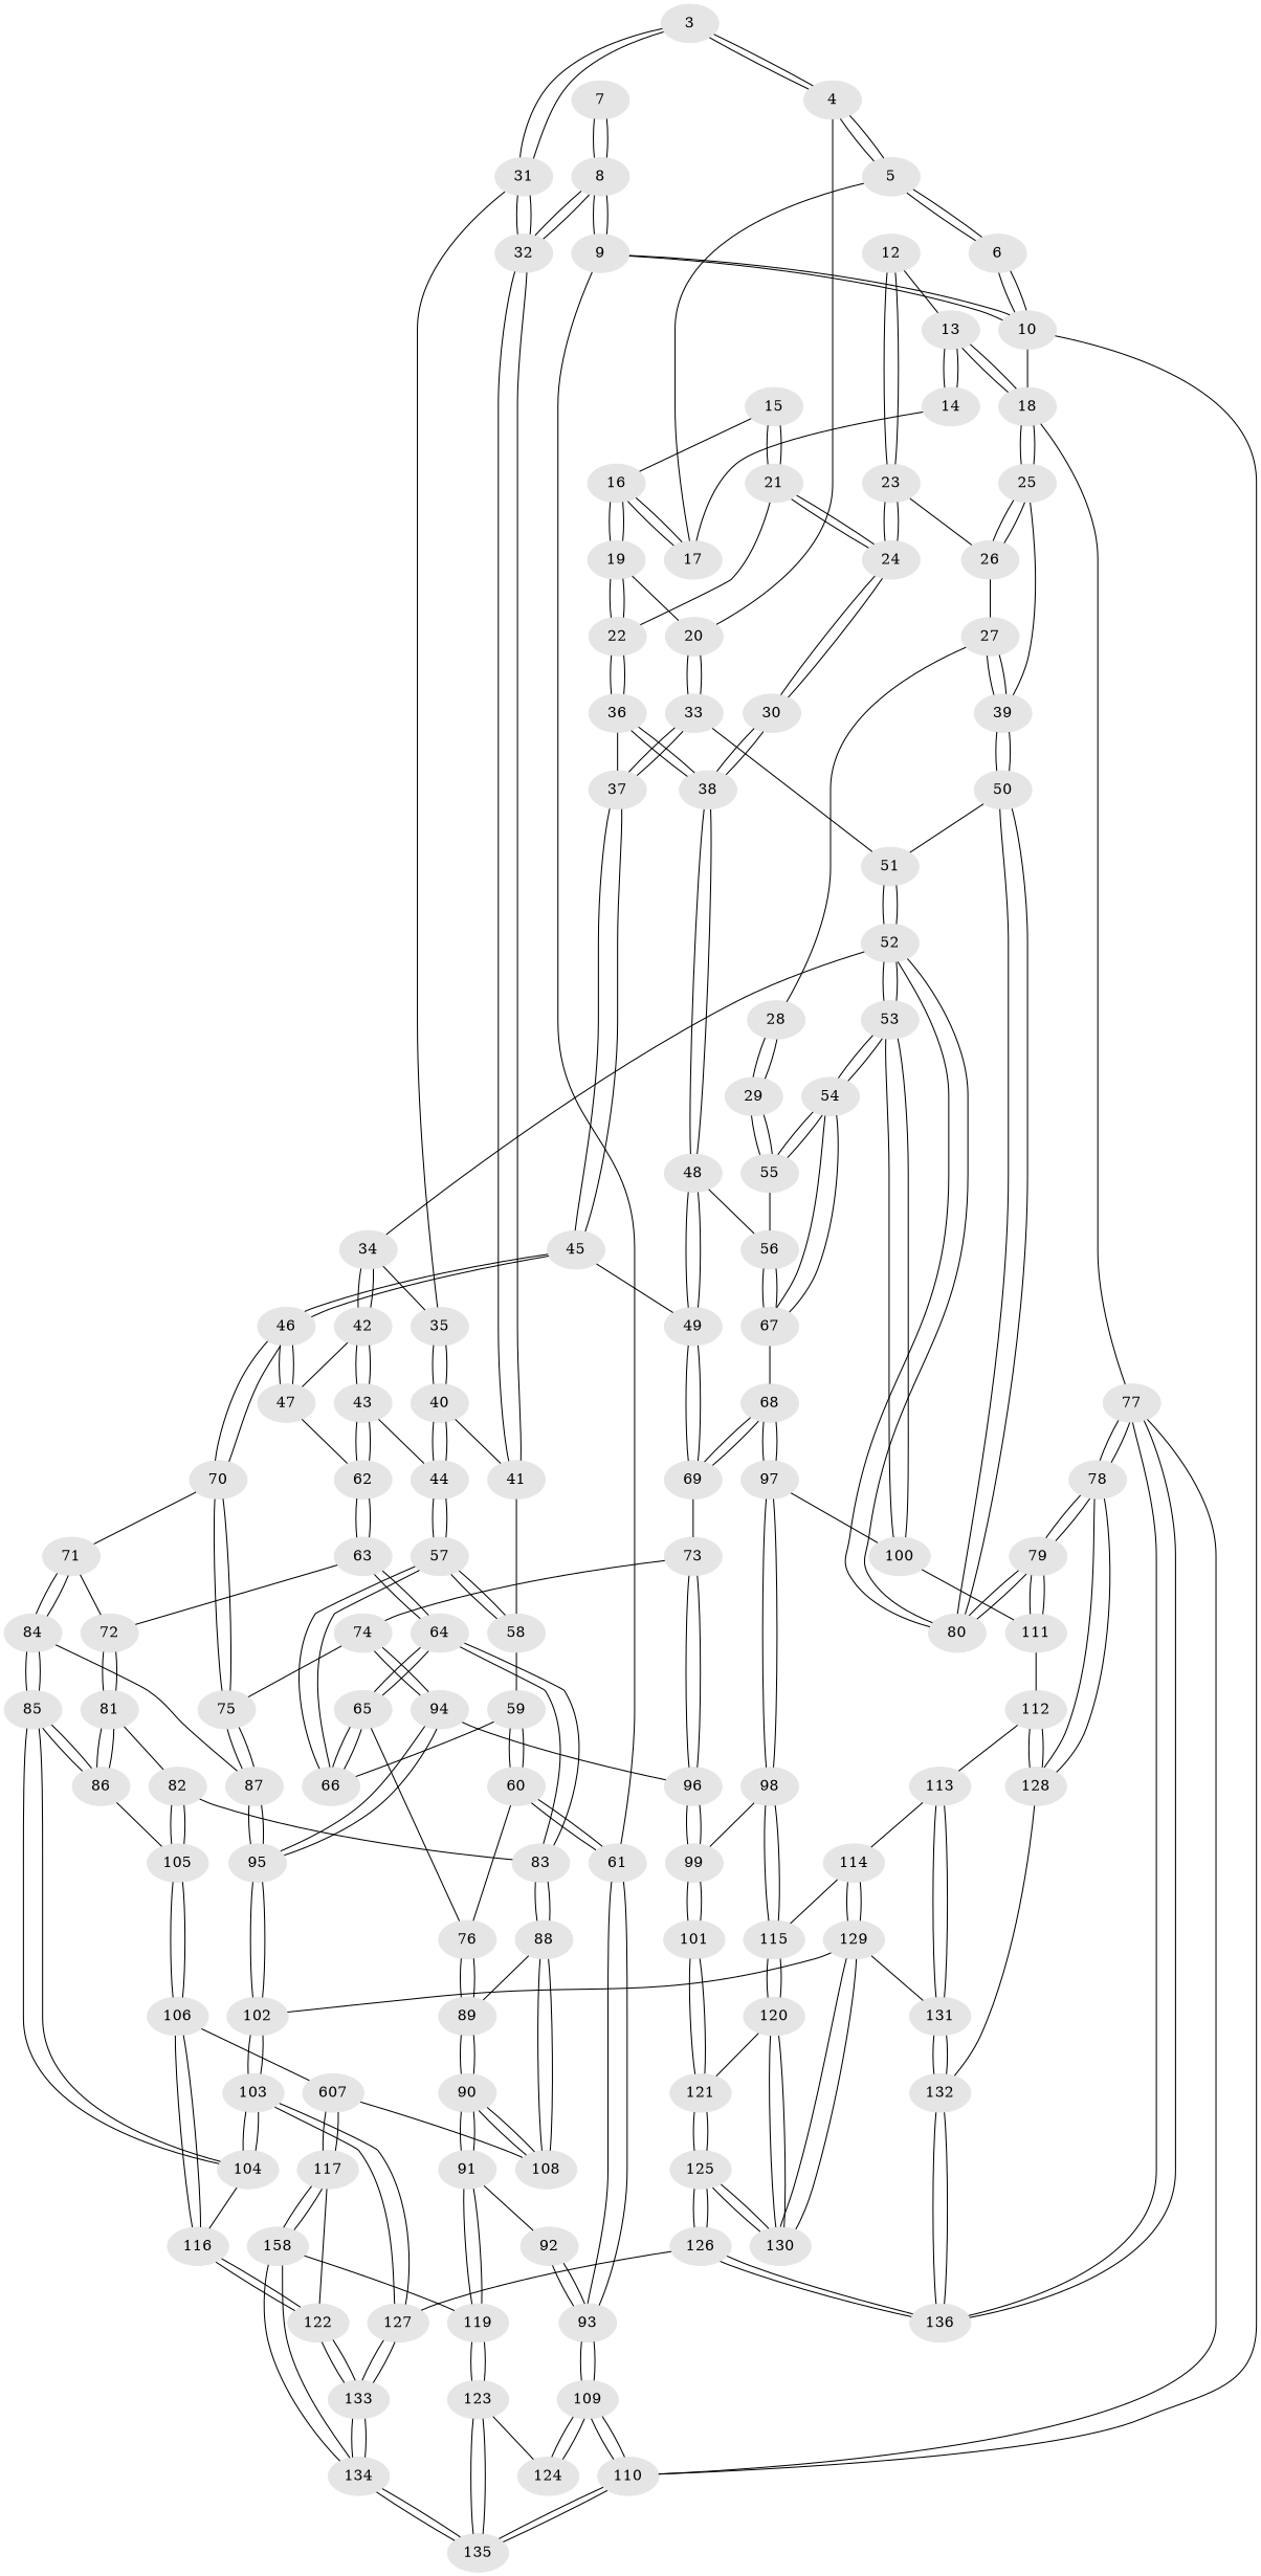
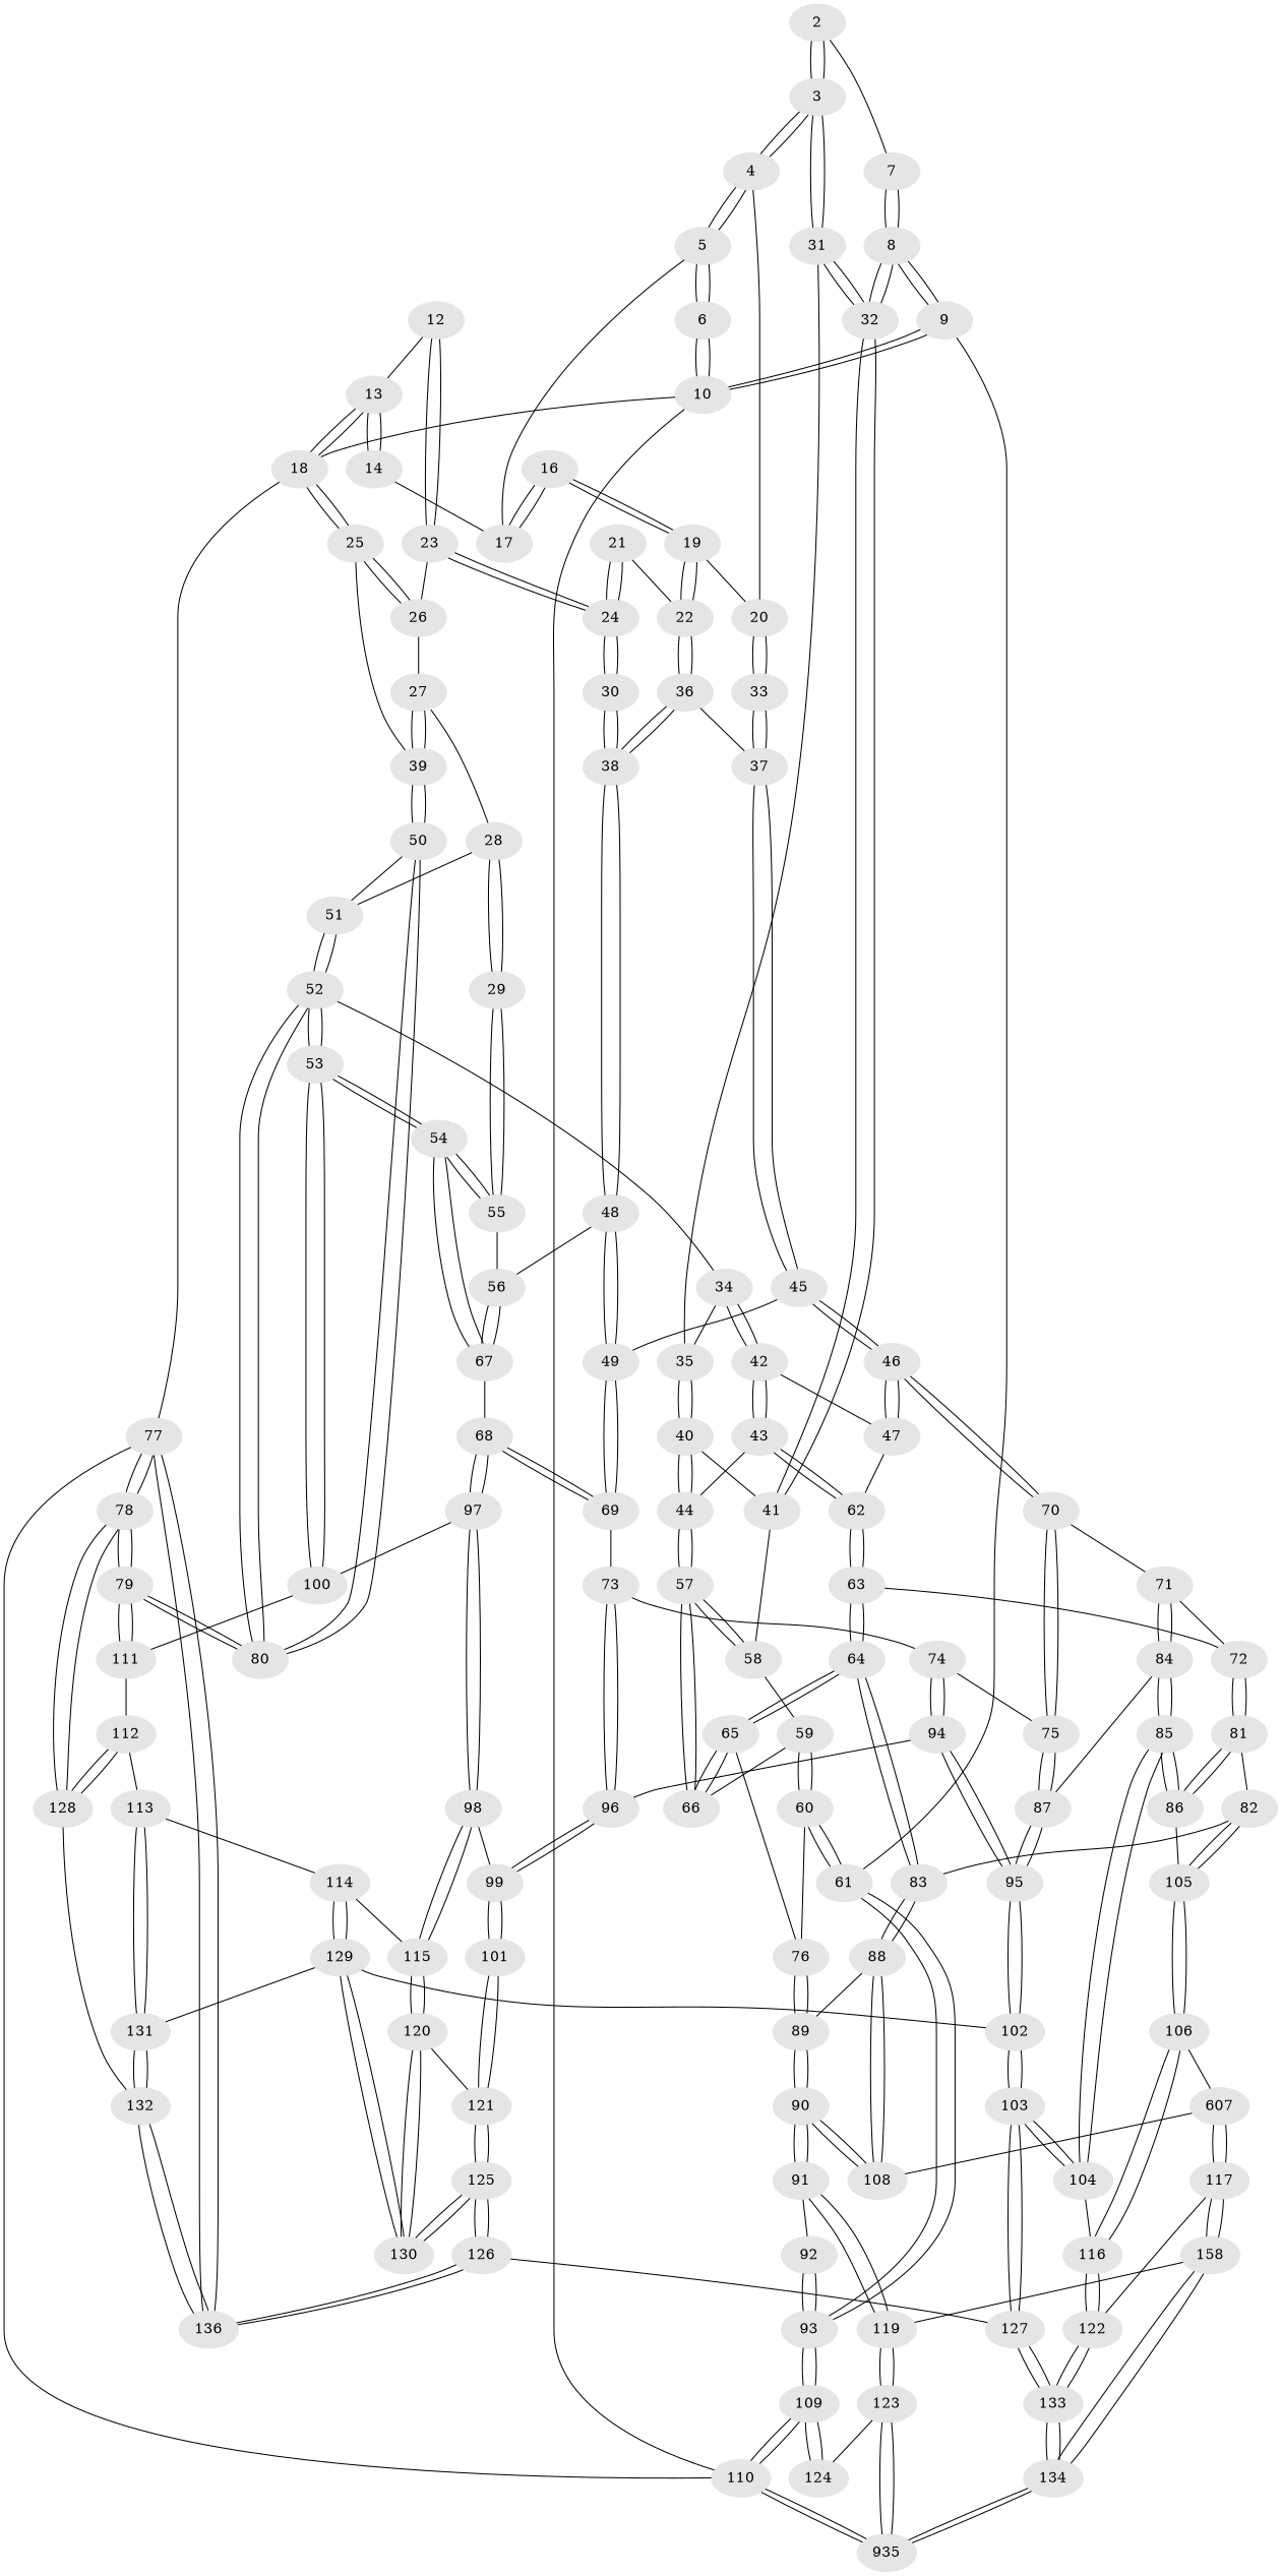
  graph {
    node [color=gray90 style=filled]
+   2
    7
    3
    8
    4
    31
    5
    20
    32
    35
    6
    17
    33
    10
    18
    110
    9
    61
    41
    93
    25
    77
-   135
+   135 [label=935]
    12
    13
    23
-   15
    16
    21
    14
    24
    26
    19
    22
    39
    78
    136
    36
    37
    30
    38
    27
    50
    28
    29
    51
    55
    52
    56
    48
    40
    58
    34
    42
    45
    43
    47
    44
    46
    49
    80
    57
    59
    62
    63
    66
    70
    69
    71
    75
    67
    73
    53
    54
    100
    111
    68
    60
    76
    89
    109
    64
    72
    65
    83
    81
    88
    97
    98
    74
    96
    84
    87
    85
    82
    86
    94
    99
    95
    90
    79
    128
    132
    112
    105
    106
    108
    104
    116
    102
    91
    92
    119
    123
    124
    103
    101
    115
    120
    121
    125
    127
    133
    122
    n125 [label=607]
    117
    n127 [label=158]
    113
    114
    131
    129
    130
    134
    126
+   2 -- 7
+   2 -- 3
+   2 -- 3
    7 -- 8
    7 -- 8
    3 -- 4
    3 -- 4
    3 -- 31
    3 -- 31
    8 -- 32
    8 -- 32
    8 -- 9
    8 -- 9
    4 -- 5
    4 -- 5
    4 -- 20
    31 -- 32
    31 -- 32
    31 -- 35
    5 -- 6
    5 -- 6
    5 -- 17
    20 -- 33
    20 -- 33
    32 -- 41
    32 -- 41
    35 -- 40
    35 -- 40
    6 -- 10
    6 -- 10
    33 -- 37
    33 -- 37
    10 -- 18
    10 -- 110
    18 -- 25
    18 -- 25
    18 -- 77
    110 -- 135
    110 -- 135
    9 -- 10
    9 -- 10
    9 -- 61
    61 -- 93
    61 -- 93
    41 -- 58
    93 -- 109
    93 -- 109
    25 -- 26
    25 -- 26
    25 -- 39
    77 -- 110
    77 -- 78
    77 -- 78
    77 -- 136
    77 -- 136
    12 -- 13
    12 -- 23
    12 -- 23
    13 -- 18
    13 -- 18
    13 -- 14
    13 -- 14
    23 -- 24
    23 -- 24
    23 -- 26
-   15 -- 16
-   15 -- 21
-   15 -- 21
    16 -- 17
    16 -- 17
    16 -- 19
    16 -- 19
    21 -- 24
    21 -- 24
    21 -- 22
    14 -- 17
    24 -- 30
    24 -- 30
    26 -- 27
    19 -- 20
    19 -- 22
    19 -- 22
    22 -- 36
    22 -- 36
    39 -- 50
    39 -- 50
    78 -- 79
    78 -- 79
    78 -- 128
    78 -- 128
    36 -- 37
    36 -- 38
    36 -- 38
    37 -- 45
    37 -- 45
    30 -- 38
    30 -- 38
    38 -- 48
    38 -- 48
    27 -- 39
    27 -- 39
    27 -- 28
    50 -- 51
    50 -- 80
    50 -- 80
    28 -- 29
    28 -- 29
-   33 -- 51
+   28 -- 51
    29 -- 55
    29 -- 55
    51 -- 52
    51 -- 52
    55 -- 56
    52 -- 34
    52 -- 80
    52 -- 80
    52 -- 53
    52 -- 53
    56 -- 67
    56 -- 67
    48 -- 56
    48 -- 49
    48 -- 49
    40 -- 41
    40 -- 44
    40 -- 44
    58 -- 59
    34 -- 35
    34 -- 42
    34 -- 42
    42 -- 43
    42 -- 43
    42 -- 47
    45 -- 46
    45 -- 46
    45 -- 49
    43 -- 44
    43 -- 62
    43 -- 62
    47 -- 62
    44 -- 57
    44 -- 57
    46 -- 47
    46 -- 47
    46 -- 70
    46 -- 70
    49 -- 69
    49 -- 69
    57 -- 58
    57 -- 58
    57 -- 66
    57 -- 66
    59 -- 66
    59 -- 60
    59 -- 60
    62 -- 63
    62 -- 63
    63 -- 64
    63 -- 64
    63 -- 72
    70 -- 71
    70 -- 75
    70 -- 75
    69 -- 73
    71 -- 72
    71 -- 84
    71 -- 84
    75 -- 87
    75 -- 87
    67 -- 68
    73 -- 74
    73 -- 96
    73 -- 96
    53 -- 54
    53 -- 54
    53 -- 100
    53 -- 100
    54 -- 55
    54 -- 55
    54 -- 67
    54 -- 67
    100 -- 111
    111 -- 112
    68 -- 69
    68 -- 69
    68 -- 97
    68 -- 97
    60 -- 61
    60 -- 61
    60 -- 76
    76 -- 89
    76 -- 89
    89 -- 90
    89 -- 90
    109 -- 110
    109 -- 110
    109 -- 124
    109 -- 124
    64 -- 65
    64 -- 65
    64 -- 83
    64 -- 83
    72 -- 81
    72 -- 81
    65 -- 66
    65 -- 66
    65 -- 76
    83 -- 88
    83 -- 88
    81 -- 82
    81 -- 86
    81 -- 86
    88 -- 89
    88 -- 108
    88 -- 108
    97 -- 100
    97 -- 98
    97 -- 98
    98 -- 99
    98 -- 115
    98 -- 115
    74 -- 75
    74 -- 94
    74 -- 94
    96 -- 99
    96 -- 99
    84 -- 87
    84 -- 85
    84 -- 85
    87 -- 95
    87 -- 95
    85 -- 86
    85 -- 86
    85 -- 104
    85 -- 104
    82 -- 83
    82 -- 105
    82 -- 105
    86 -- 105
    94 -- 96
    94 -- 95
    94 -- 95
    99 -- 101
    99 -- 101
    95 -- 102
    95 -- 102
    90 -- 108
    90 -- 108
    90 -- 91
    90 -- 91
    79 -- 80
    79 -- 80
    79 -- 111
    79 -- 111
    128 -- 132
    132 -- 136
    132 -- 136
    112 -- 128
    112 -- 128
    112 -- 113
    105 -- 106
    105 -- 106
    106 -- 116
    106 -- 116
    106 -- n125
    104 -- 116
    116 -- 122
    116 -- 122
    102 -- 103
    102 -- 103
    91 -- 92
    91 -- 119
    91 -- 119
    92 -- 93
    92 -- 93
    119 -- 123
    119 -- 123
    123 -- 135
    123 -- 135
    123 -- 124
    103 -- 104
    103 -- 104
    103 -- 127
    103 -- 127
    101 -- 121
    101 -- 121
    115 -- 120
    115 -- 120
    120 -- 121
    120 -- 130
    120 -- 130
    121 -- 125
    121 -- 125
    125 -- 130
    125 -- 130
    125 -- 126
    125 -- 126
    127 -- 133
    127 -- 133
    133 -- 134
    133 -- 134
    122 -- 133
    122 -- 133
    n125 -- 108
    n125 -- 117
    n125 -- 117
    117 -- 122
    117 -- n127
    117 -- n127
    n127 -- 119
    n127 -- 134
    n127 -- 134
    113 -- 114
    113 -- 131
    113 -- 131
    114 -- 115
    114 -- 129
    114 -- 129
    131 -- 132
    131 -- 132
    129 -- 102
    129 -- 131
    129 -- 130
    129 -- 130
    134 -- 135
    134 -- 135
    126 -- 136
    126 -- 136
    126 -- 127
  }
